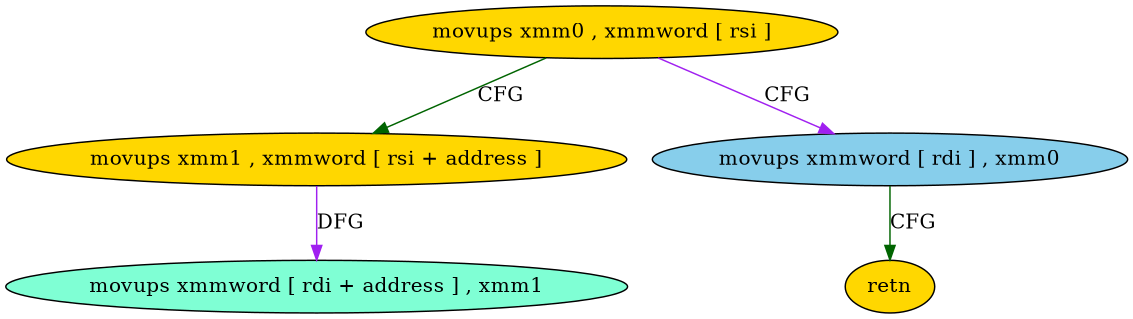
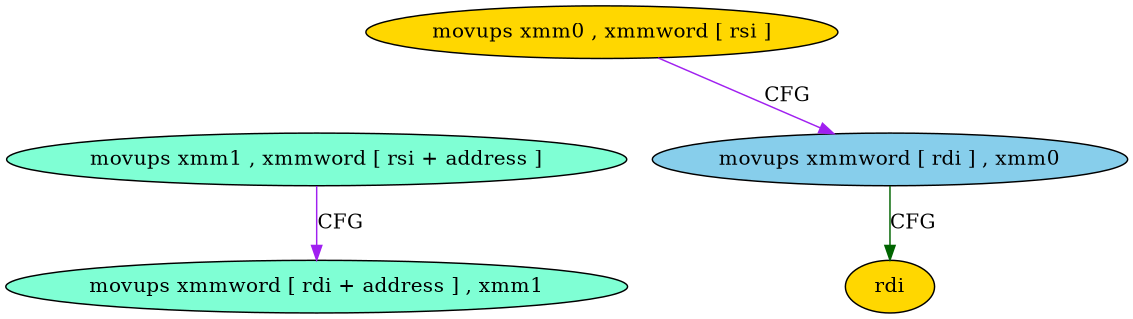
  digraph {
    node [fillcolor=gold style=filled]
    edge [color=darkgreen]
    n1 [label="movups xmm0 , xmmword [ rsi ]"]
-   n2 [label="movups xmm1 , xmmword [ rsi + address ]"]
+   n2 [fillcolor=aquamarine label="movups xmm1 , xmmword [ rsi + address ]"]
    n3 [fillcolor=skyblue label="movups xmmword [ rdi ] , xmm0"]
    n4 [fillcolor=aquamarine label="movups xmmword [ rdi + address ] , xmm1"]
-   n5 [label=retn]
-   n1 -> n2 [label=CFG]
+   n5 [label=rdi]
    n1 -> n3 [color=purple label=CFG]
-   n2 -> n4 [color=purple label=DFG]
+   n2 -> n4 [color=purple label=CFG]
    n3 -> n5 [label=CFG]
  }
